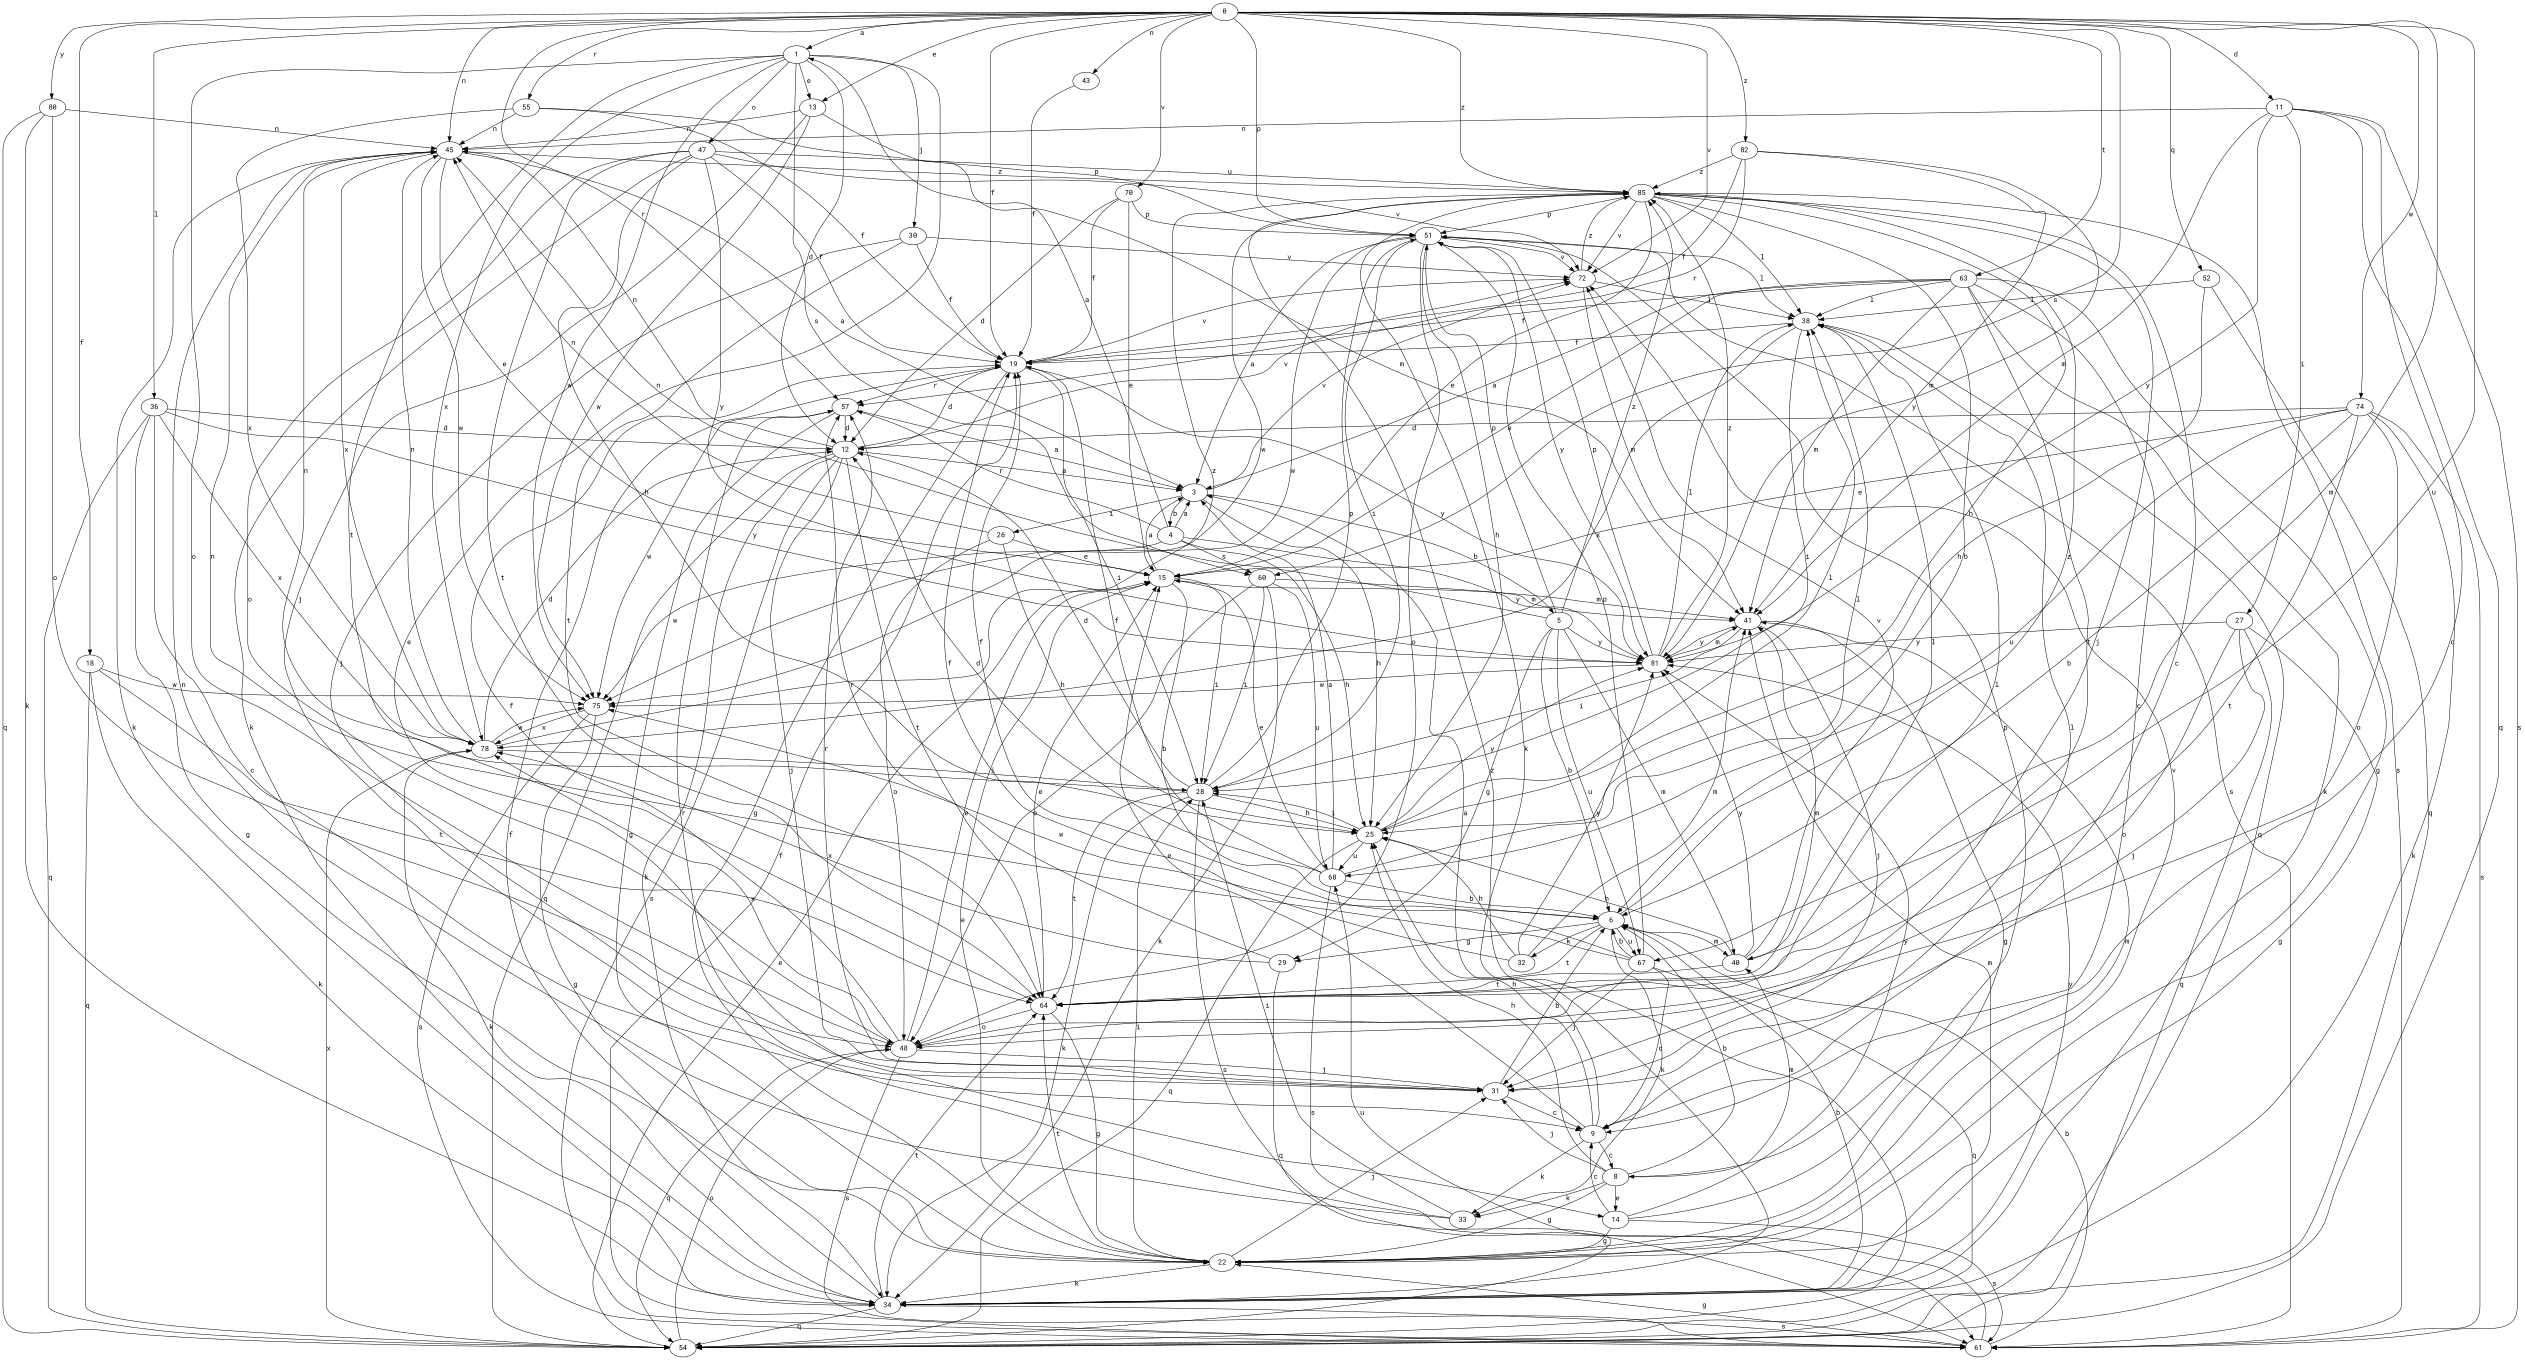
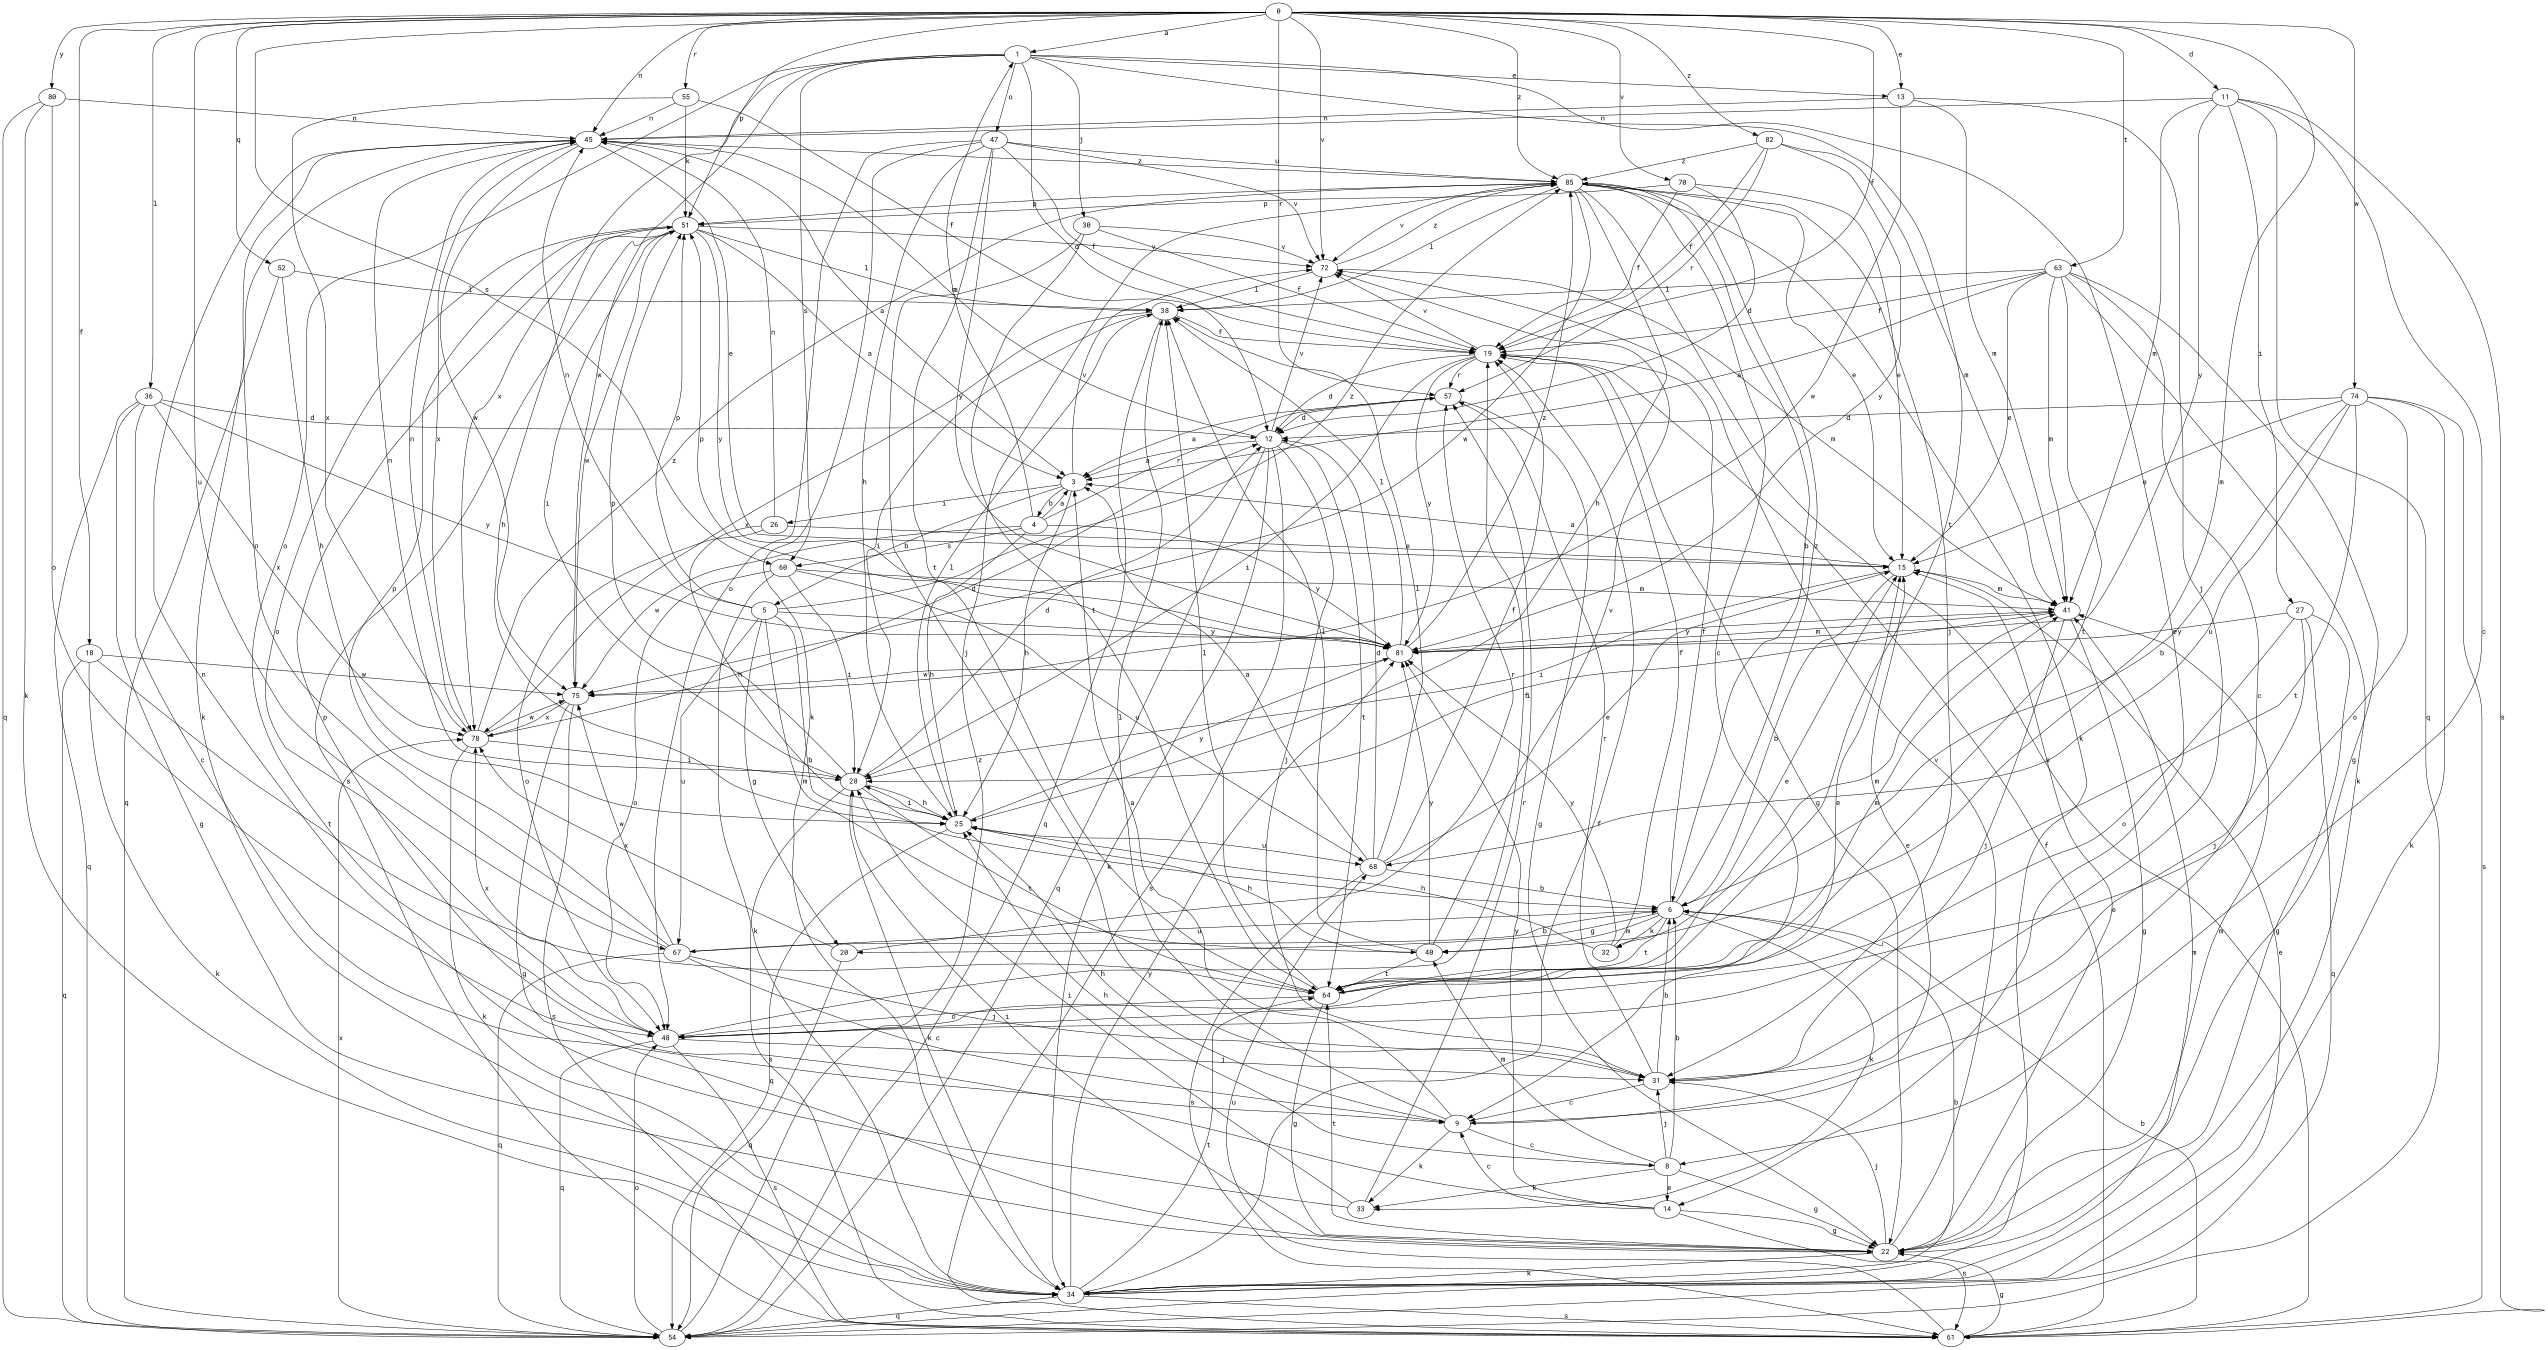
  strict digraph {
    fontname="Roboto Mono"
    node [fontname="Roboto Mono"]
    edge [fontname="Roboto Mono"]
    0
    1
    11
    13
    18
    19
    36
    40
-   43
    45
    51
    52
    55
    57
    60
    63
    67
    70
    72
    74
    80
    82
    85
    12
    14
    30
    47
    48
    64
    75
    78
    81
    8
    27
    41
    54
    61
    31
    34
    22
    28
    9
    25
    38
    3
    15
    68
    6
    4
    5
    26
-   20 [label=29]
+   20
    32
    33
    0 -> 1 [label=a]
    0 -> 11 [label=d]
    0 -> 13 [label=e]
    0 -> 18 [label=f]
    0 -> 19 [label=f]
    0 -> 36 [label=l]
    0 -> 40 [label=m]
-   0 -> 43 [label=n]
    0 -> 45 [label=n]
    0 -> 51 [label=p]
    0 -> 52 [label=q]
    0 -> 55 [label=r]
    0 -> 57 [label=r]
    0 -> 60 [label=s]
    0 -> 63 [label=t]
    0 -> 67 [label=u]
    0 -> 70 [label=v]
    0 -> 72 [label=v]
    0 -> 74 [label=w]
    0 -> 80 [label=y]
    0 -> 82 [label=z]
    0 -> 85 [label=z]
    1 -> 13 [label=e]
    1 -> 60 [label=s]
    1 -> 12 [label=d]
    1 -> 14 [label=e]
    1 -> 30 [label=j]
    1 -> 47 [label=o]
    1 -> 48 [label=o]
    1 -> 64 [label=t]
    1 -> 75 [label=w]
    1 -> 78 [label=x]
    11 -> 45 [label=n]
    11 -> 81 [label=y]
    11 -> 8 [label=c]
    11 -> 27 [label=i]
    11 -> 41 [label=m]
    11 -> 54 [label=q]
    11 -> 61 [label=s]
    13 -> 45 [label=n]
    13 -> 75 [label=w]
    13 -> 41 [label=m]
    13 -> 31 [label=j]
    18 -> 64 [label=t]
    18 -> 75 [label=w]
    18 -> 54 [label=q]
    18 -> 34 [label=k]
    19 -> 57 [label=r]
    19 -> 72 [label=v]
    19 -> 12 [label=d]
    19 -> 81 [label=y]
    19 -> 22 [label=g]
    19 -> 28 [label=i]
    36 -> 12 [label=d]
    36 -> 78 [label=x]
    36 -> 81 [label=y]
    36 -> 54 [label=q]
    36 -> 22 [label=g]
    36 -> 9 [label=c]
    40 -> 72 [label=v]
    40 -> 64 [label=t]
    40 -> 81 [label=y]
    40 -> 25 [label=h]
    40 -> 38 [label=l]
-   43 -> 19 [label=f]
    45 -> 85 [label=z]
    45 -> 75 [label=w]
    45 -> 78 [label=x]
    45 -> 34 [label=k]
    45 -> 3 [label=a]
    45 -> 15 [label=e]
    51 -> 72 [label=v]
    51 -> 48 [label=o]
    51 -> 75 [label=w]
    51 -> 81 [label=y]
    51 -> 61 [label=s]
    51 -> 28 [label=i]
    51 -> 25 [label=h]
    51 -> 38 [label=l]
    51 -> 3 [label=a]
    52 -> 54 [label=q]
    52 -> 25 [label=h]
    52 -> 38 [label=l]
    55 -> 19 [label=f]
    55 -> 45 [label=n]
-   55 -> 51 [label=p]
+   55 -> 51 [label=k]
    55 -> 78 [label=x]
    57 -> 12 [label=d]
-   57 -> 75 [label=w]
    57 -> 22 [label=g]
    57 -> 3 [label=a]
    60 -> 48 [label=o]
    60 -> 41 [label=m]
    60 -> 34 [label=k]
    60 -> 28 [label=i]
    60 -> 68 [label=u]
    63 -> 19 [label=f]
    63 -> 64 [label=t]
    63 -> 41 [label=m]
    63 -> 34 [label=k]
    63 -> 22 [label=g]
    63 -> 9 [label=c]
    63 -> 38 [label=l]
    63 -> 3 [label=a]
    63 -> 15 [label=e]
    67 -> 45 [label=n]
    67 -> 51 [label=p]
    67 -> 75 [label=w]
    67 -> 54 [label=q]
    67 -> 31 [label=j]
    67 -> 9 [label=c]
    67 -> 6 [label=b]
    70 -> 19 [label=f]
    70 -> 51 [label=p]
    70 -> 12 [label=d]
    70 -> 15 [label=e]
    72 -> 85 [label=z]
    72 -> 41 [label=m]
    72 -> 38 [label=l]
    74 -> 12 [label=d]
    74 -> 48 [label=o]
    74 -> 64 [label=t]
    74 -> 61 [label=s]
    74 -> 34 [label=k]
    74 -> 15 [label=e]
    74 -> 68 [label=u]
    74 -> 6 [label=b]
    80 -> 45 [label=n]
    80 -> 48 [label=o]
    80 -> 54 [label=q]
    80 -> 34 [label=k]
    82 -> 19 [label=f]
    82 -> 57 [label=r]
    82 -> 85 [label=z]
    82 -> 81 [label=y]
    82 -> 41 [label=m]
    85 -> 51 [label=p]
    85 -> 72 [label=v]
    85 -> 75 [label=w]
    85 -> 61 [label=s]
    85 -> 31 [label=j]
    85 -> 34 [label=k]
    85 -> 9 [label=c]
    85 -> 25 [label=h]
    85 -> 38 [label=l]
    85 -> 15 [label=e]
    85 -> 6 [label=b]
    12 -> 45 [label=n]
    12 -> 72 [label=v]
    12 -> 64 [label=t]
    12 -> 54 [label=q]
    12 -> 61 [label=s]
    12 -> 31 [label=j]
    12 -> 34 [label=k]
    12 -> 3 [label=a]
    14 -> 51 [label=p]
    14 -> 81 [label=y]
    14 -> 61 [label=s]
    14 -> 22 [label=g]
    14 -> 9 [label=c]
    30 -> 19 [label=f]
    30 -> 72 [label=v]
    30 -> 64 [label=t]
    30 -> 31 [label=j]
    47 -> 19 [label=f]
    47 -> 72 [label=v]
    47 -> 85 [label=u]
    47 -> 48 [label=o]
    47 -> 64 [label=t]
    47 -> 81 [label=y]
    47 -> 34 [label=k]
    47 -> 25 [label=h]
    48 -> 19 [label=f]
    48 -> 78 [label=x]
    48 -> 54 [label=q]
    48 -> 61 [label=s]
    48 -> 31 [label=j]
-   48 -> 38 [label=l]
+   64 -> 38 [label=l]
    48 -> 15 [label=e]
    64 -> 48 [label=o]
    64 -> 41 [label=m]
    64 -> 22 [label=g]
    64 -> 15 [label=e]
    75 -> 78 [label=x]
    75 -> 61 [label=s]
    75 -> 22 [label=g]
    78 -> 45 [label=n]
    78 -> 85 [label=z]
    78 -> 12 [label=d]
    78 -> 75 [label=w]
    78 -> 34 [label=k]
    78 -> 28 [label=i]
    81 -> 51 [label=p]
    81 -> 85 [label=z]
    81 -> 75 [label=w]
    81 -> 41 [label=m]
    81 -> 38 [label=l]
    8 -> 40 [label=m]
    8 -> 14 [label=e]
    8 -> 31 [label=j]
    8 -> 22 [label=g]
    8 -> 25 [label=h]
    8 -> 6 [label=b]
    8 -> 33 [label=k]
    27 -> 48 [label=o]
    27 -> 81 [label=y]
    27 -> 54 [label=q]
    27 -> 31 [label=j]
    27 -> 22 [label=g]
    41 -> 81 [label=y]
    41 -> 31 [label=j]
    41 -> 22 [label=g]
    41 -> 28 [label=i]
    54 -> 85 [label=z]
    54 -> 48 [label=o]
    54 -> 78 [label=x]
    54 -> 15 [label=e]
    61 -> 19 [label=f]
    61 -> 22 [label=g]
    61 -> 68 [label=u]
    61 -> 6 [label=b]
    31 -> 57 [label=r]
    31 -> 9 [label=c]
    31 -> 6 [label=b]
    34 -> 19 [label=f]
    34 -> 64 [label=t]
    34 -> 81 [label=y]
    34 -> 41 [label=m]
    34 -> 54 [label=q]
    34 -> 61 [label=s]
    34 -> 6 [label=b]
    22 -> 72 [label=v]
    22 -> 64 [label=t]
    22 -> 41 [label=m]
    22 -> 31 [label=j]
    22 -> 34 [label=k]
    22 -> 28 [label=i]
    22 -> 15 [label=e]
    28 -> 45 [label=n]
    28 -> 51 [label=p]
    28 -> 12 [label=d]
    28 -> 64 [label=t]
    28 -> 61 [label=s]
    28 -> 34 [label=k]
    28 -> 25 [label=h]
    9 -> 8 [label=c]
    9 -> 25 [label=h]
    9 -> 38 [label=l]
    9 -> 3 [label=a]
    9 -> 15 [label=e]
    9 -> 33 [label=k]
    25 -> 81 [label=y]
    25 -> 54 [label=q]
    25 -> 28 [label=i]
    25 -> 38 [label=l]
    25 -> 68 [label=u]
    38 -> 19 [label=f]
    38 -> 78 [label=x]
    38 -> 54 [label=q]
    38 -> 28 [label=i]
    3 -> 72 [label=v]
    3 -> 25 [label=h]
    3 -> 4 [label=b]
    3 -> 5 [label=b]
    3 -> 26 [label=i]
    15 -> 41 [label=m]
    15 -> 28 [label=i]
    15 -> 3 [label=a]
    15 -> 6 [label=b]
    68 -> 19 [label=f]
    68 -> 12 [label=d]
    68 -> 61 [label=s]
    68 -> 38 [label=l]
    68 -> 3 [label=a]
    68 -> 15 [label=e]
    68 -> 6 [label=b]
    6 -> 19 [label=f]
    6 -> 40 [label=m]
    6 -> 67 [label=u]
    6 -> 85 [label=z]
    6 -> 64 [label=t]
    6 -> 20 [label=g]
    6 -> 32 [label=k]
    6 -> 33 [label=k]
    4 -> 1 [label=a]
    4 -> 57 [label=r]
    4 -> 60 [label=s]
    4 -> 75 [label=w]
    4 -> 81 [label=y]
    4 -> 25 [label=h]
    4 -> 3 [label=a]
    5 -> 40 [label=m]
    5 -> 45 [label=n]
    5 -> 51 [label=p]
    5 -> 67 [label=u]
    5 -> 85 [label=z]
    5 -> 81 [label=y]
    5 -> 6 [label=b]
    5 -> 20 [label=g]
    26 -> 45 [label=n]
    26 -> 48 [label=o]
    26 -> 25 [label=h]
    26 -> 15 [label=e]
    20 -> 57 [label=r]
    20 -> 78 [label=x]
    20 -> 54 [label=q]
    32 -> 19 [label=f]
    32 -> 81 [label=y]
    32 -> 41 [label=m]
    32 -> 25 [label=h]
    33 -> 45 [label=n]
    33 -> 57 [label=r]
    33 -> 28 [label=i]
  }
